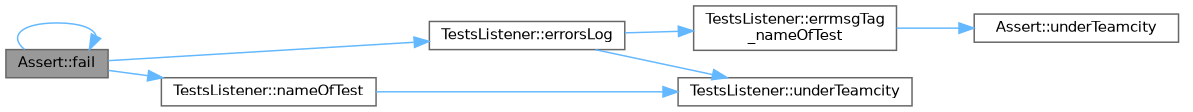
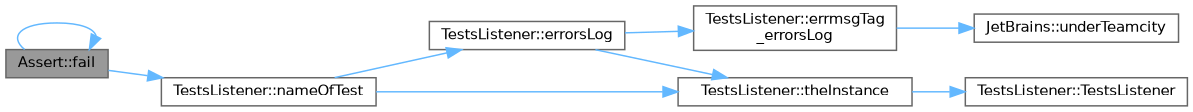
  digraph {
    rankdir=LR
    node [color=grey40 fillcolor=white fontname=Helvetica fontsize=10 shape=box style=filled]
    edge [color=steelblue1 fontname=Helvetica fontsize=10 labelfontname=Helvetica labelfontsize=10 style=solid]
    n1 [color=gray40 fillcolor=grey60 fontcolor=black height=0.2 label="Assert::fail" width=0.4]
    n2 [height=0.2 label="TestsListener::errorsLog" width=0.4]
    n3 [height=0.2 label="TestsListener::nameOfTest" width=0.4]
-   n4 [height=0.2 label="TestsListener::underTeamcity" width=0.4]
-   n5 [height=0.2 label="TestsListener::errmsgTag\l_nameOfTest" width=0.4]
-   n7 [height=0.2 label="Assert::underTeamcity" width=0.4]
+   n4 [height=0.2 label="TestsListener::theInstance" width=0.4]
+   n5 [height=0.2 label="TestsListener::errmsgTag\l_errorsLog" width=0.4]
+   n6 [height=0.2 label="TestsListener::TestsListener" width=0.4]
+   n7 [height=0.2 label="JetBrains::underTeamcity" width=0.4]
    n1 -> n1
-   n1 -> n2
+   n3 -> n2
    n1 -> n3
    n2 -> n4
    n2 -> n5
    n3 -> n4
+   n4 -> n6
    n5 -> n7
  }
